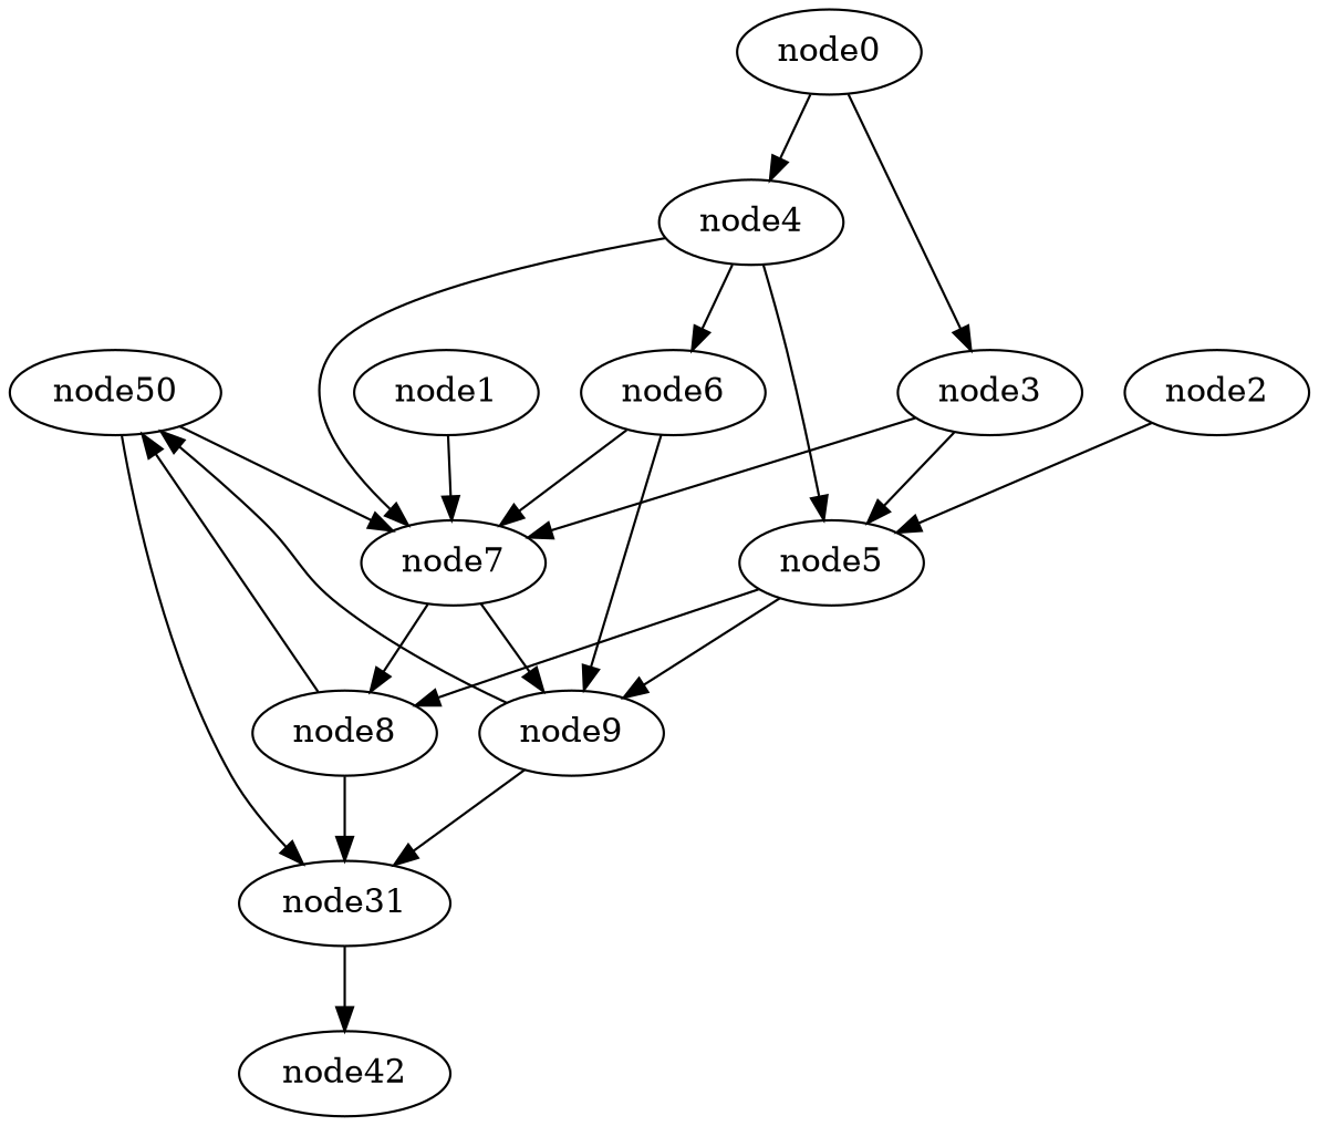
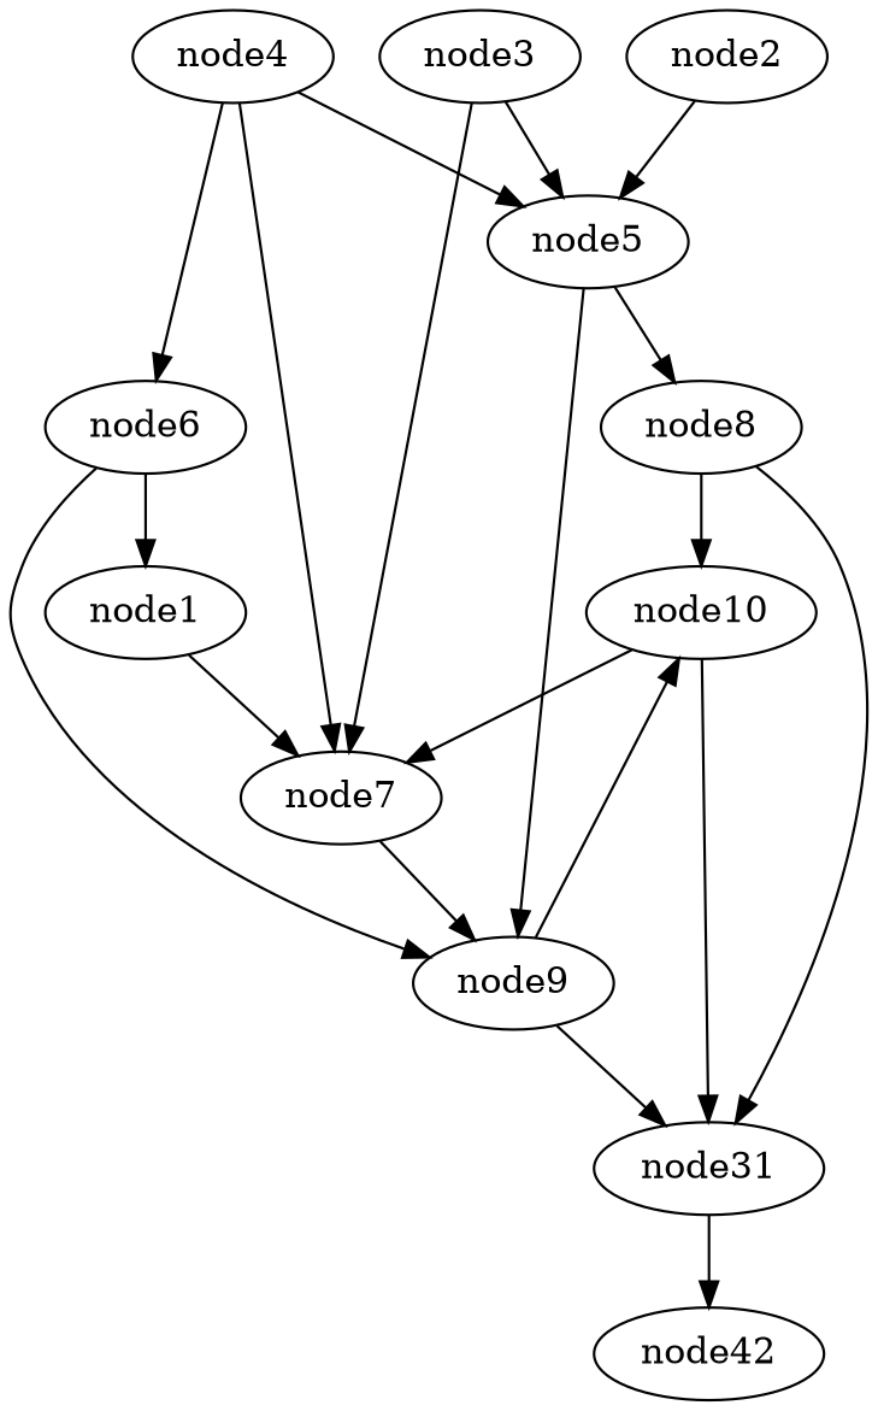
  digraph {
    n1 [label=node42]
    n2 [label=node31]
-   node10 [label=node50]
+   node10
    node7
    node9
    node8
    node6
    node5
    node4
    node3
    node2
    node1
-   node0
    n2 -> n1
    node10 -> n2
    node10 -> node7
    node7 -> node9
-   node7 -> node8
    node9 -> n2
    node9 -> node10
    node8 -> n2
    node8 -> node10
-   node6 -> node7
+   node6 -> node1
    node6 -> node9
    node5 -> node9
    node5 -> node8
    node4 -> node7
    node4 -> node6
    node4 -> node5
    node3 -> node7
    node3 -> node5
    node2 -> node5
    node1 -> node7
-   node0 -> node4
-   node0 -> node3
  }
